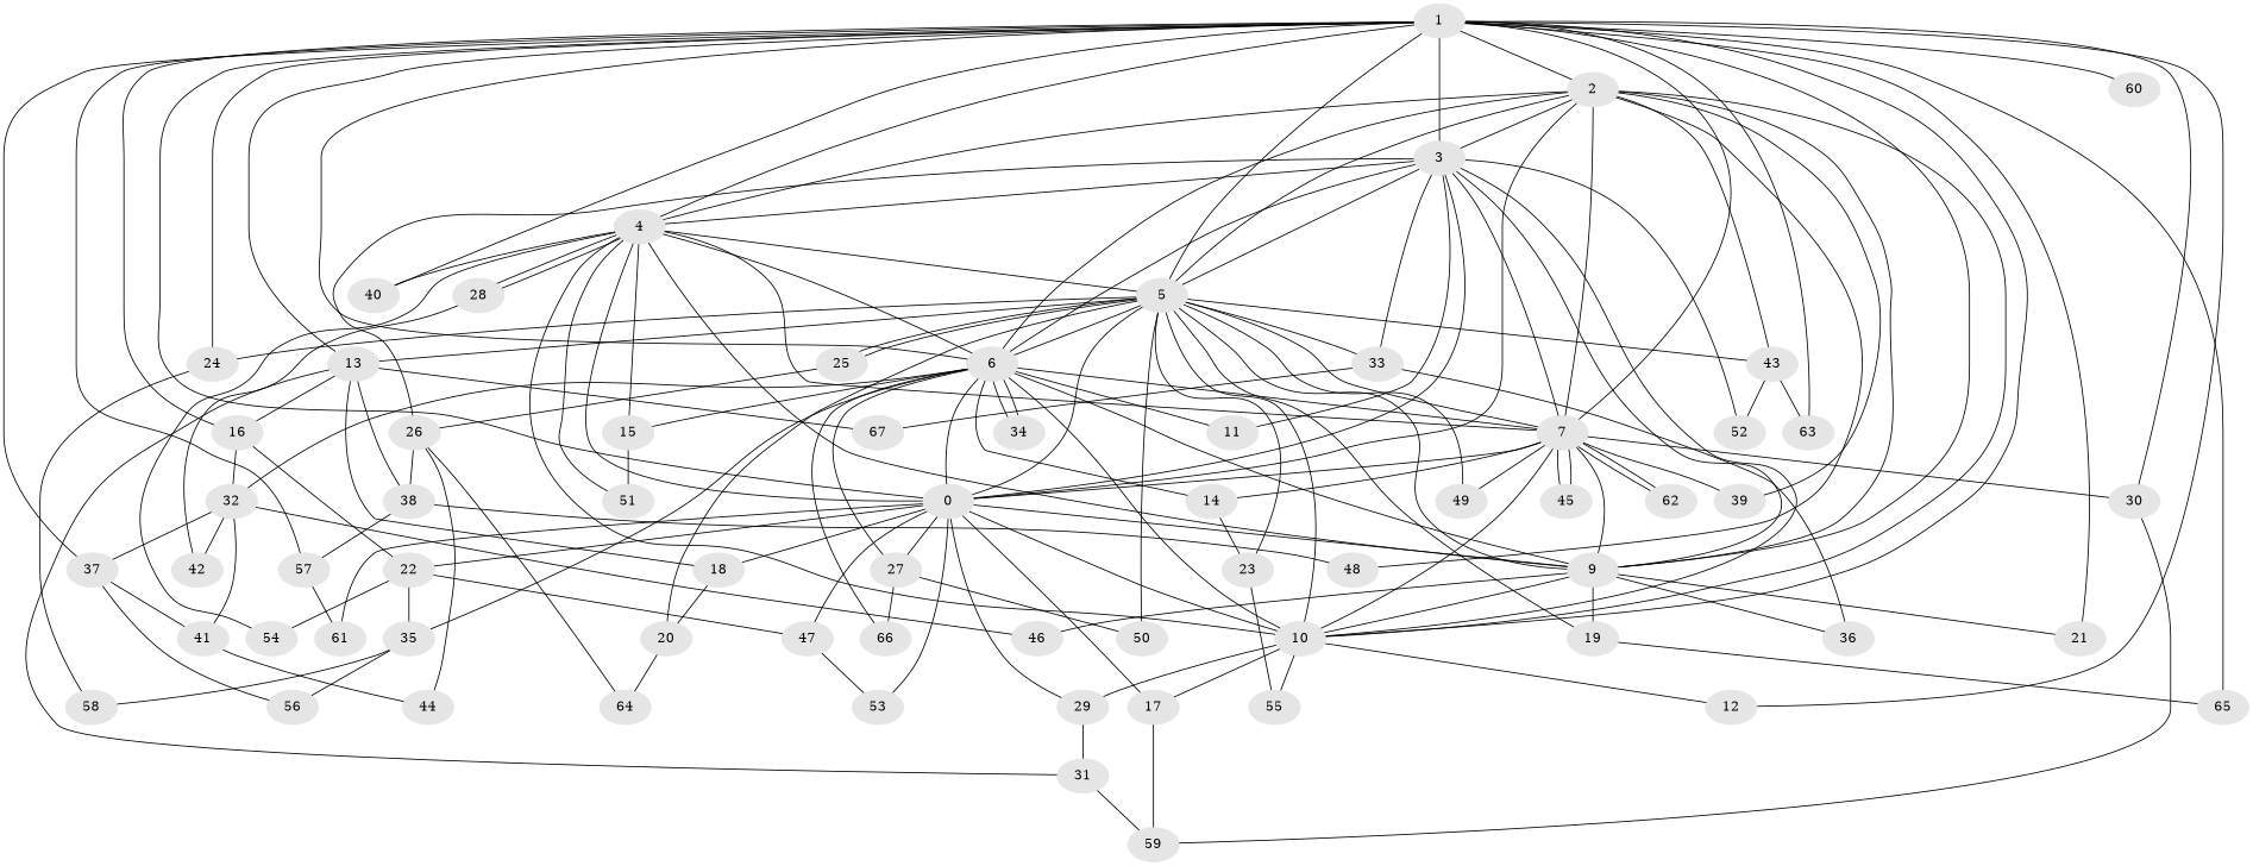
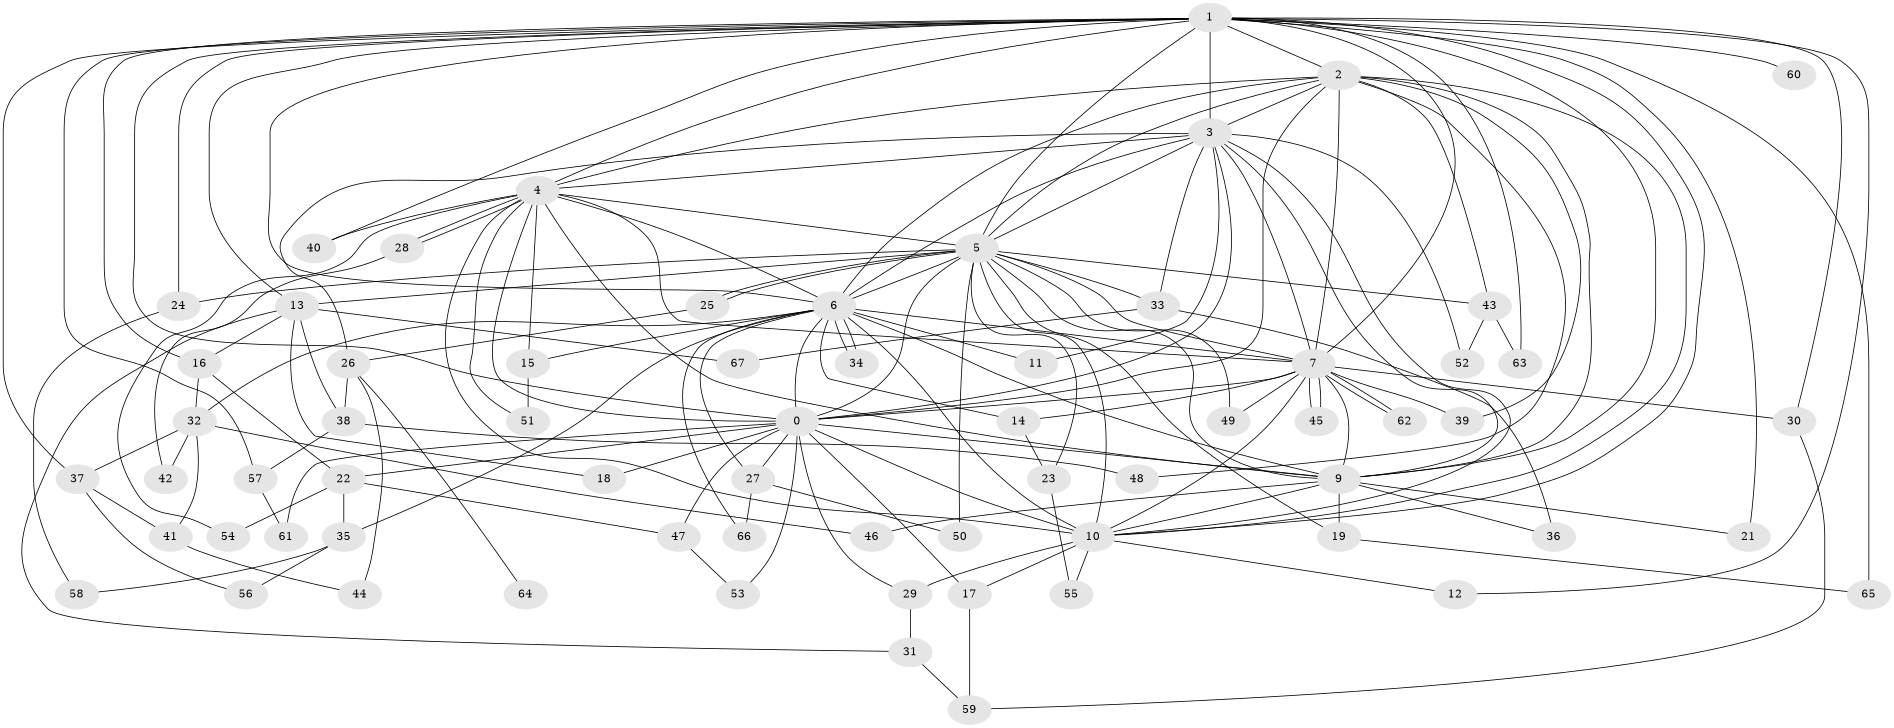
  graph {
    node [color=gray90 style=filled]
    1
    2
    3
    4
    5
    6
    7
    n8 [label=0]
    9
    10
    12
    13
    16
    21
    24
    30
    37
    40
    57
    60
    63
    65
    39
    43
    48
    11
    26
    33
    52
    15
    28
    51
    54
    19
-   20
    23
    25
    49
    50
    14
    27
    32
    34
    35
    66
    45
    62
    17
    18
    22
    29
    47
    53
    61
    36
    46
    55
    31
    38
    67
    58
    59
    41
    56
    64
    44
    42
    1 -- 2
    1 -- 3
    1 -- 4
    1 -- 5
    1 -- 6
    1 -- 7
    1 -- n8
    1 -- 9
    1 -- 10
    1 -- 12
    1 -- 13
    1 -- 16
    1 -- 21
    1 -- 24
    1 -- 30
    1 -- 37
    1 -- 40
    1 -- 57
    1 -- 60
    1 -- 63
    1 -- 65
    2 -- 3
    2 -- 4
    2 -- 5
    2 -- 6
    2 -- 7
    2 -- n8
    2 -- 9
    2 -- 10
    2 -- 39
    2 -- 43
    2 -- 48
    3 -- 4
    3 -- 5
    3 -- 6
    3 -- 7
    3 -- n8
    3 -- 9
    3 -- 10
    3 -- 11
    3 -- 26
    3 -- 33
    3 -- 52
    4 -- 5
    4 -- 6
    4 -- 7
    4 -- n8
    4 -- 9
    4 -- 10
    4 -- 40
    4 -- 15
    4 -- 28
    4 -- 28
    4 -- 51
    4 -- 54
    5 -- 6
    5 -- 7
    5 -- n8
    5 -- 9
    5 -- 10
    5 -- 13
    5 -- 24
    5 -- 43
    5 -- 33
    5 -- 19
-   5 -- 20
    5 -- 23
    5 -- 25
    5 -- 25
    5 -- 49
    5 -- 50
    6 -- 7
    6 -- n8
    6 -- 9
    6 -- 10
    6 -- 11
    6 -- 15
    6 -- 14
    6 -- 27
    6 -- 32
    6 -- 34
    6 -- 34
    6 -- 35
    6 -- 66
    7 -- n8
    7 -- 9
    7 -- 10
    7 -- 30
    7 -- 39
    7 -- 49
    7 -- 14
    7 -- 45
    7 -- 45
    7 -- 62
    7 -- 62
    n8 -- 9
    n8 -- 10
    n8 -- 27
    n8 -- 17
    n8 -- 18
    n8 -- 22
    n8 -- 29
    n8 -- 47
    n8 -- 53
    n8 -- 61
    9 -- 10
    9 -- 21
    9 -- 19
    9 -- 36
    9 -- 46
    10 -- 12
    10 -- 17
    10 -- 29
    10 -- 55
    13 -- 16
    13 -- 18
    13 -- 31
    13 -- 38
    13 -- 67
    16 -- 32
    16 -- 22
    24 -- 58
    30 -- 59
    37 -- 41
    37 -- 56
    57 -- 61
    43 -- 63
    43 -- 52
    26 -- 38
    26 -- 64
    26 -- 44
    33 -- 36
    33 -- 67
    15 -- 51
    28 -- 42
    19 -- 65
-   20 -- 64
    23 -- 55
    25 -- 26
    14 -- 23
    27 -- 50
    27 -- 66
    32 -- 37
    32 -- 46
    32 -- 41
    32 -- 42
    35 -- 58
    35 -- 56
    17 -- 59
-   18 -- 20
    22 -- 54
    22 -- 35
    22 -- 47
    29 -- 31
    47 -- 53
    31 -- 59
    38 -- 57
    38 -- 48
    41 -- 44
  }
